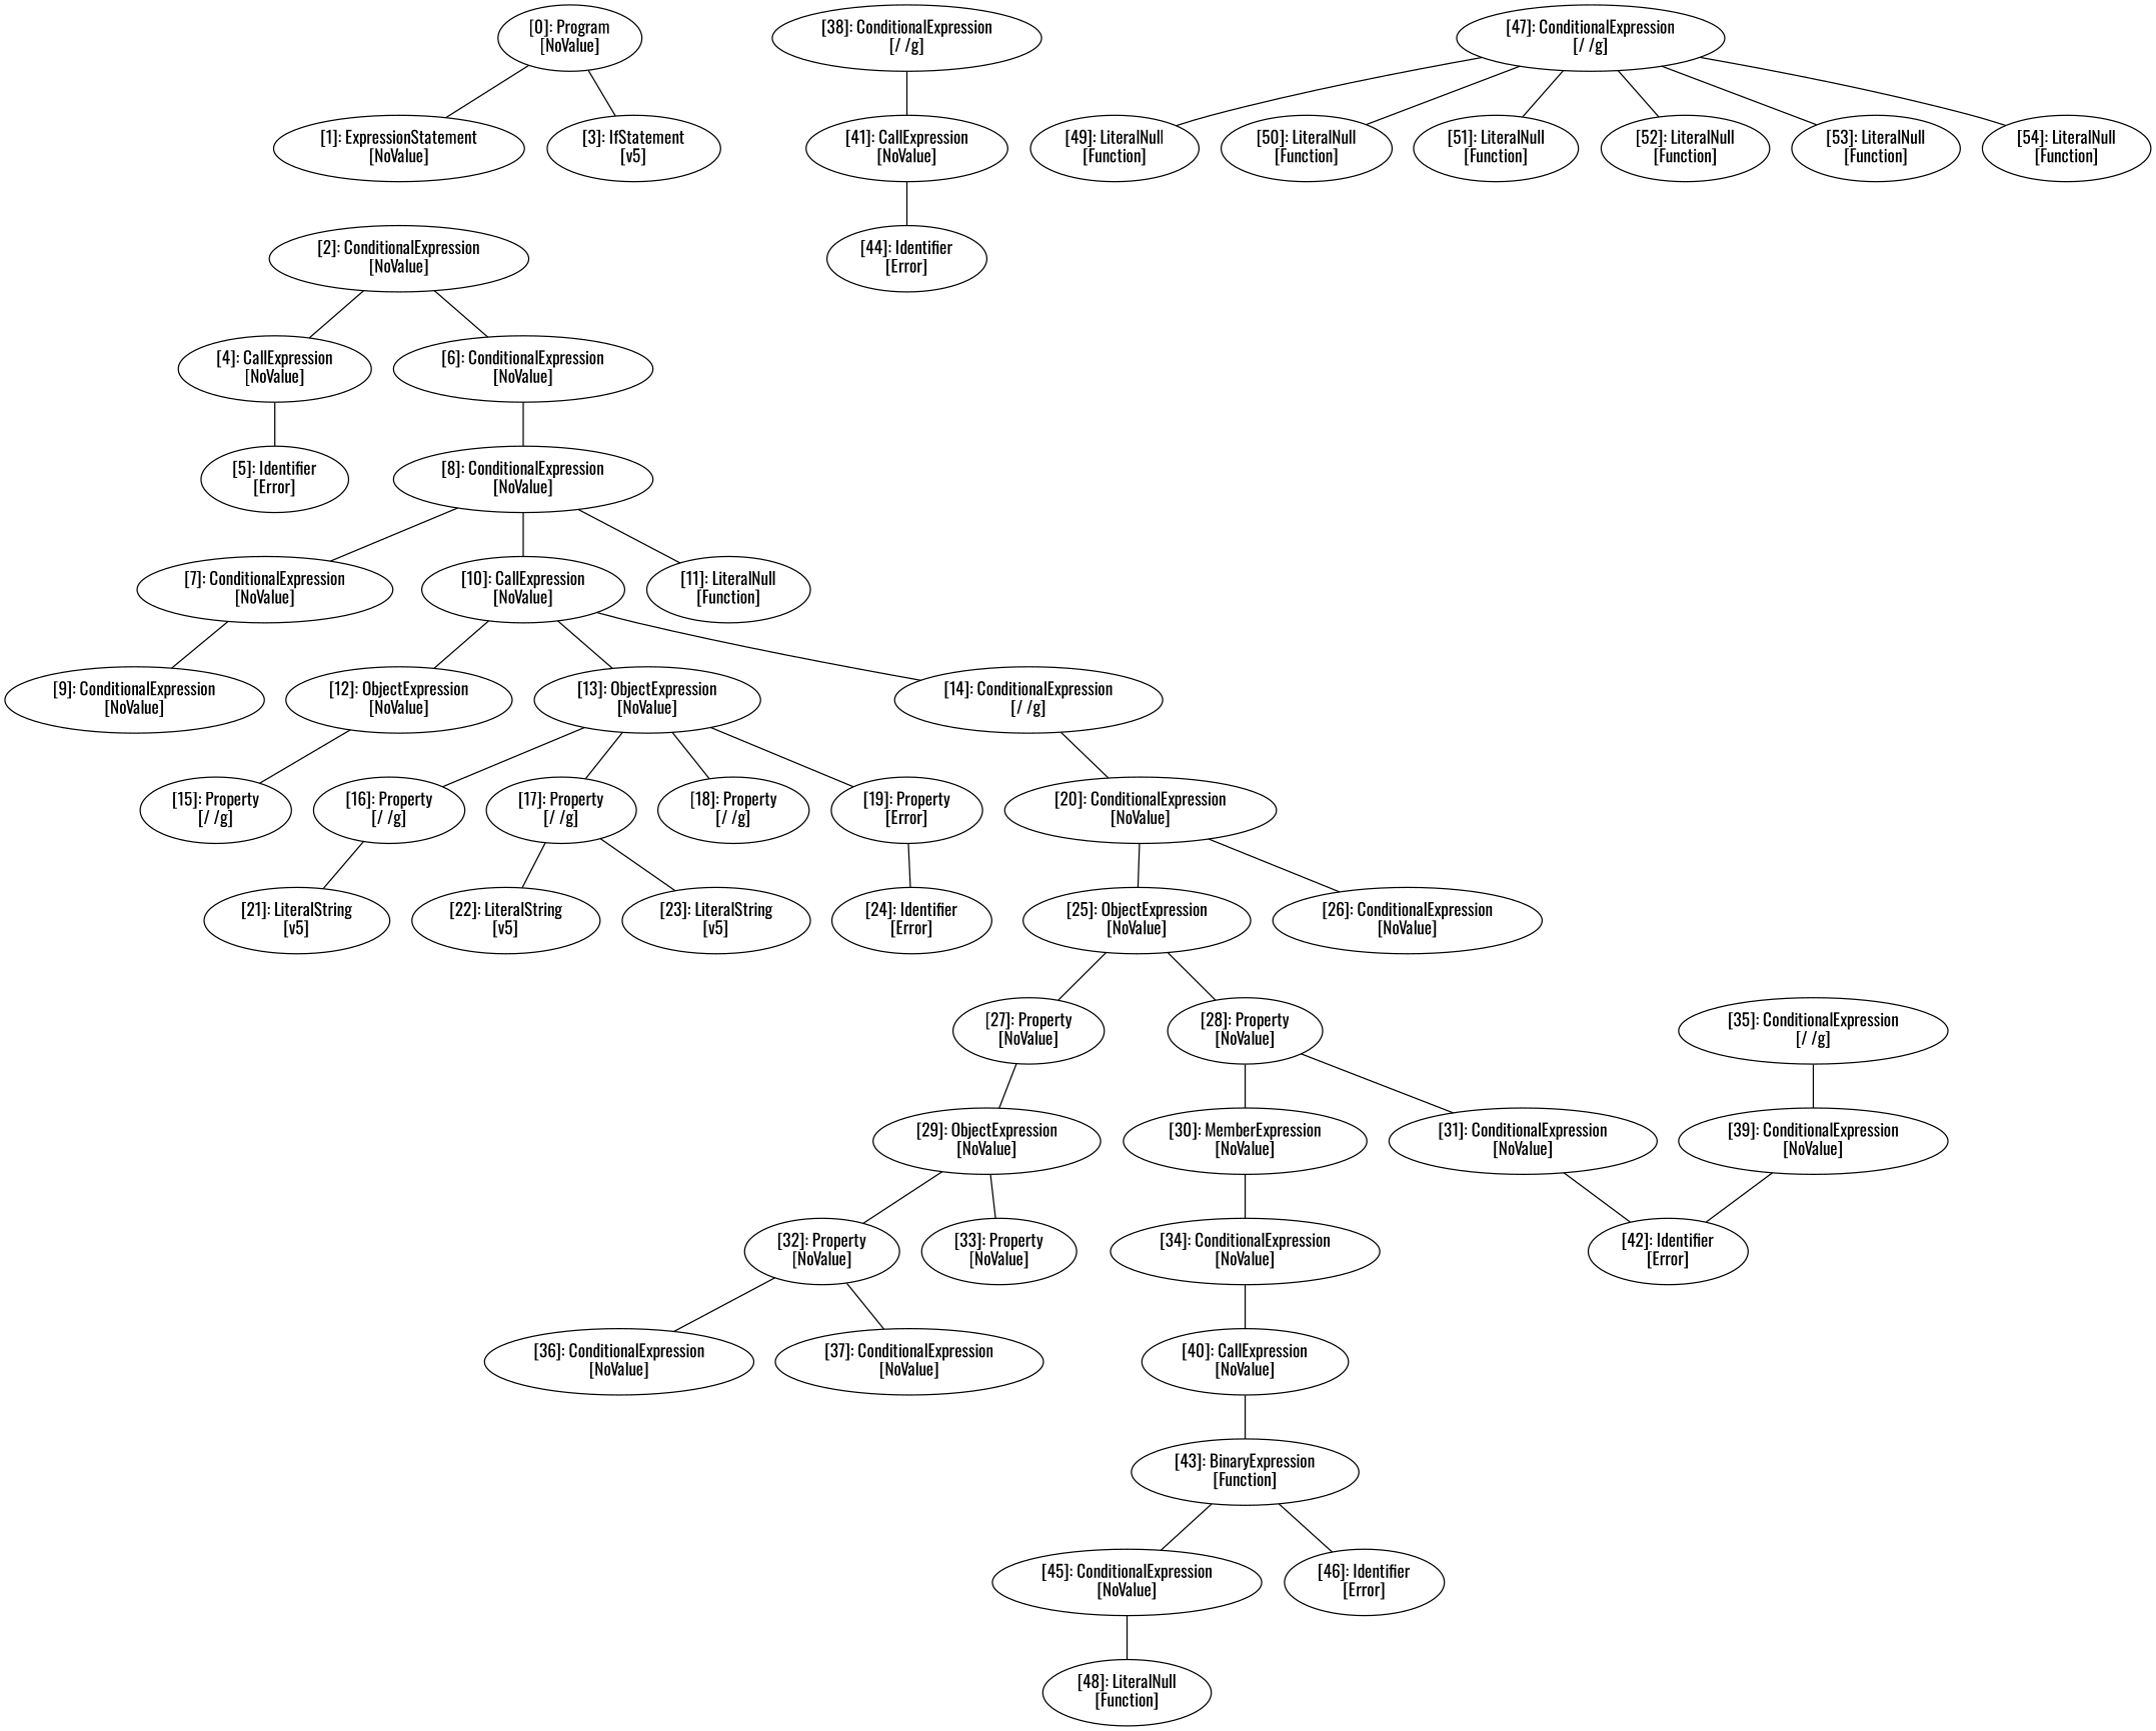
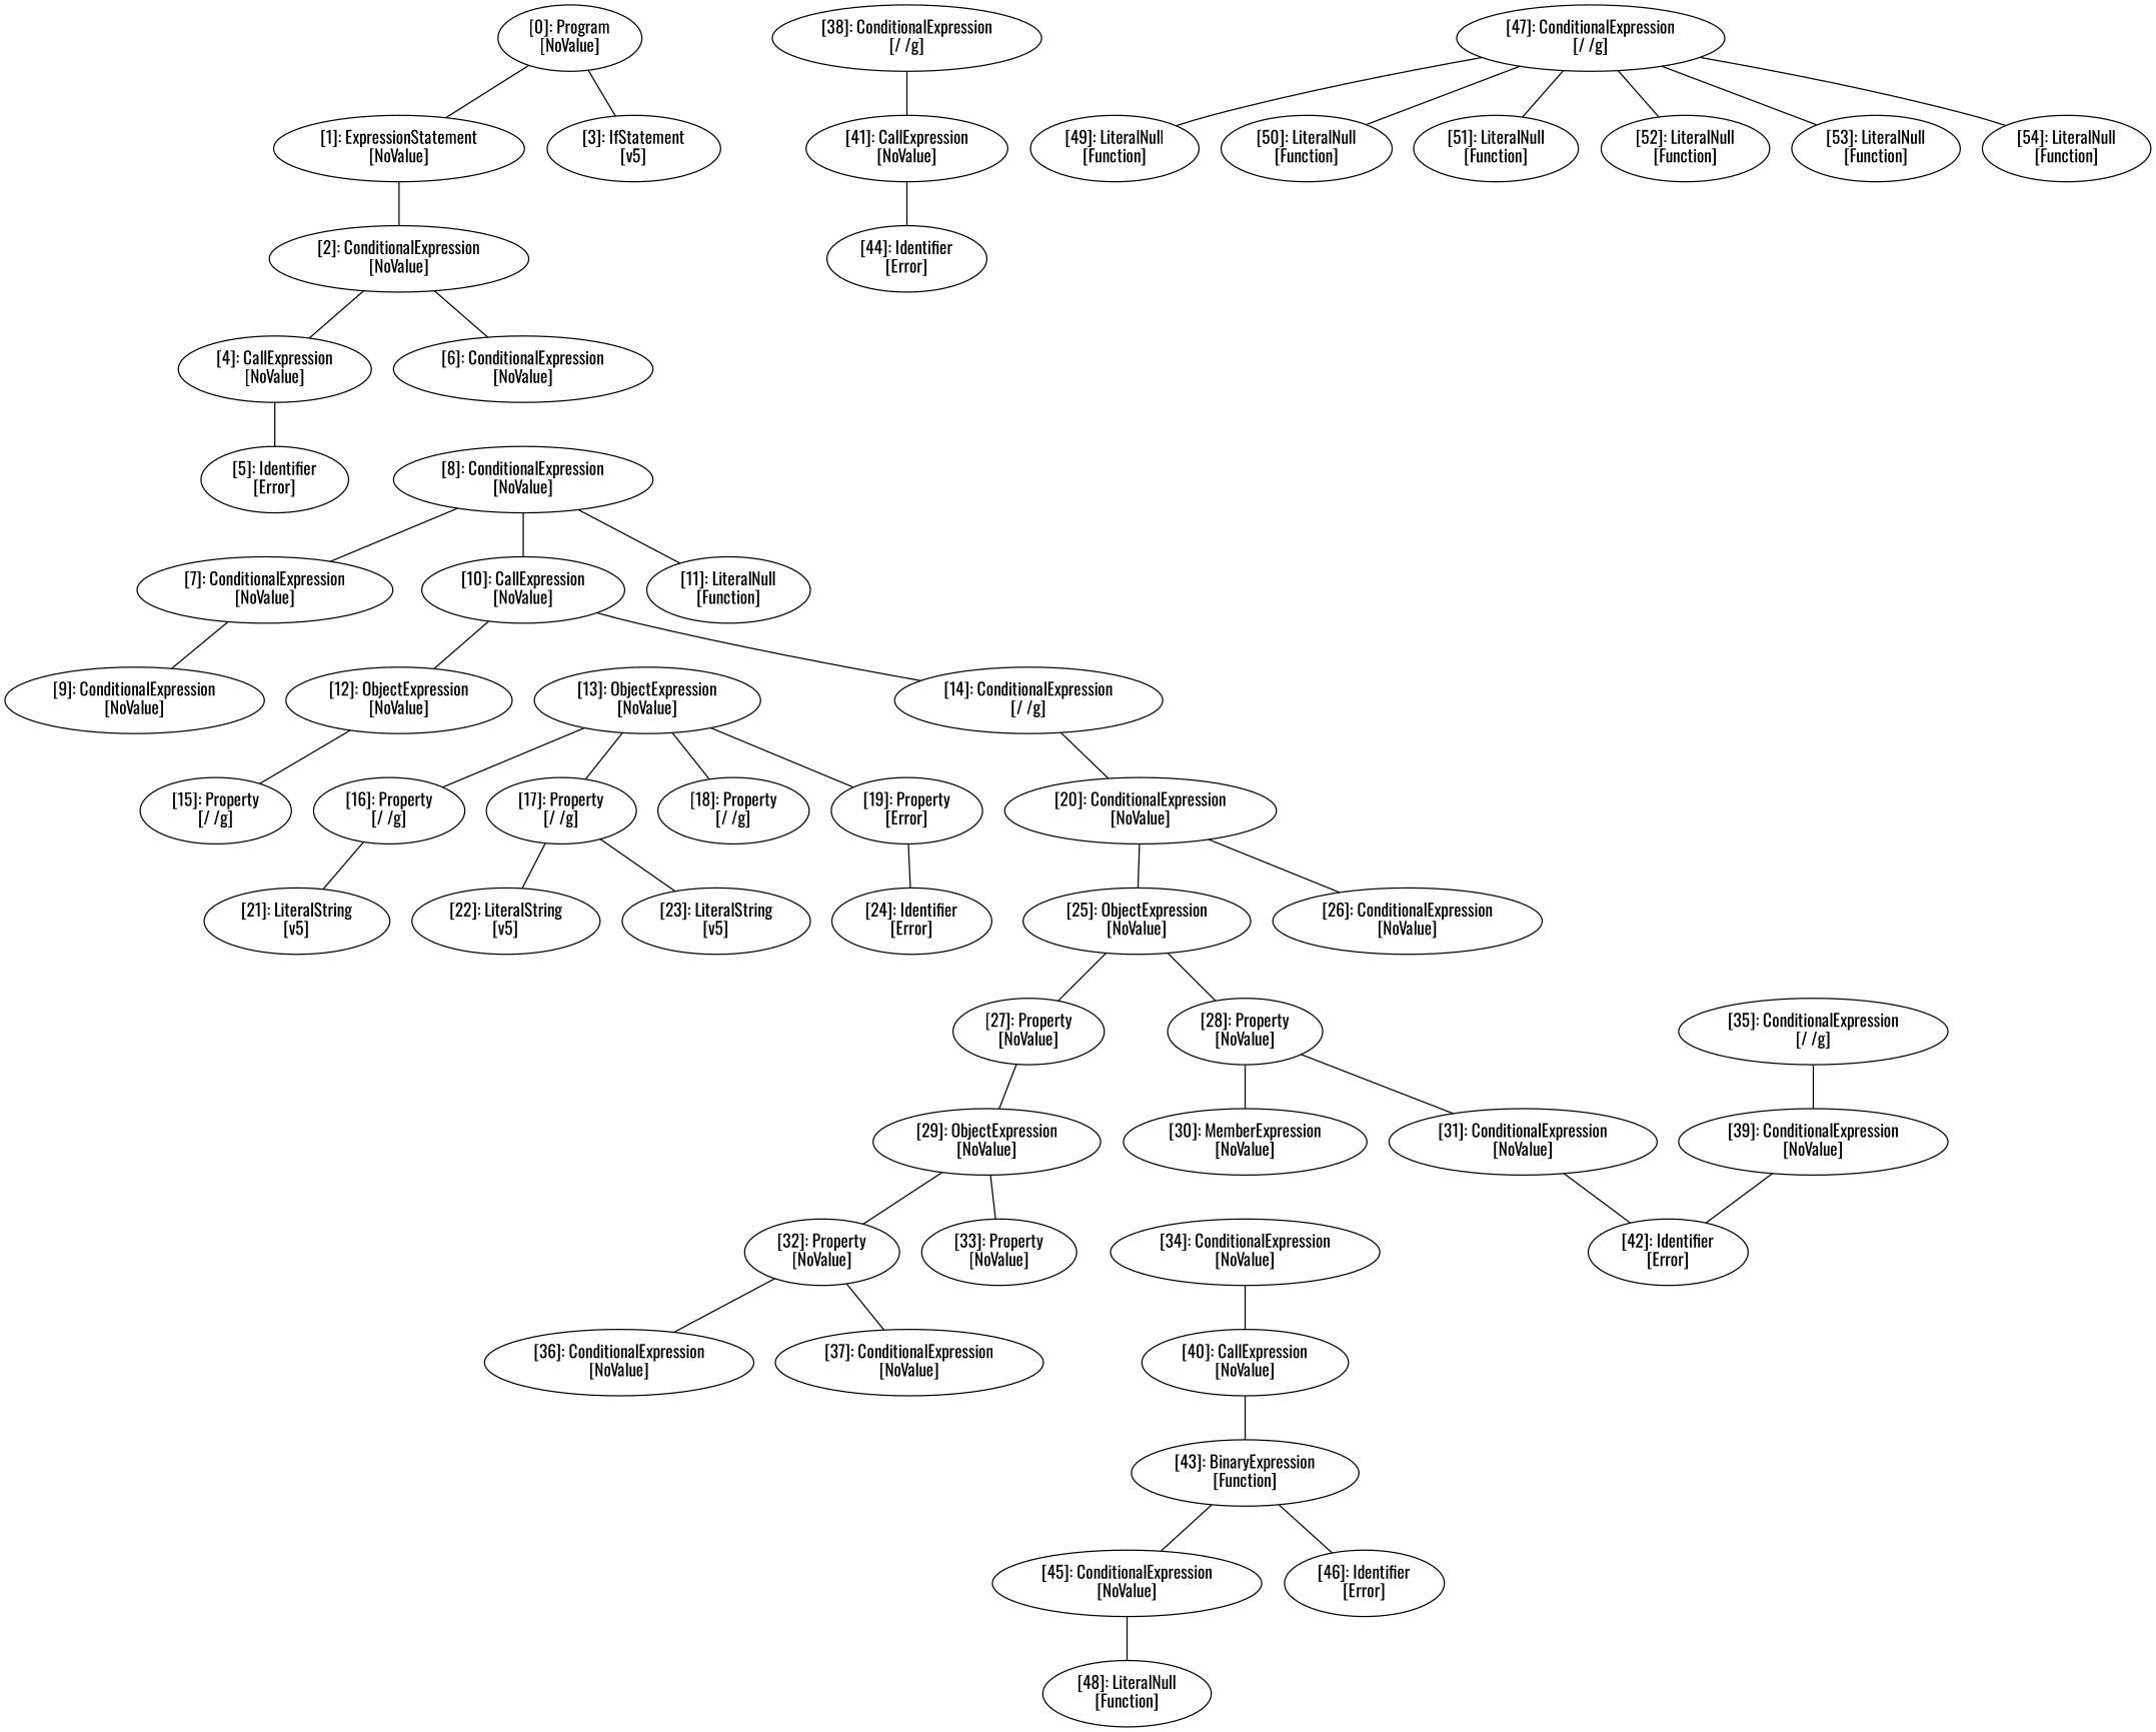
  graph {
    fontname=Oswald
    node [fontname=Oswald]
    edge [fontname=Oswald]
    n1 [label="[0]: Program\n[NoValue]"]
    n2 [label="[1]: ExpressionStatement\n[NoValue]"]
    n3 [label="[3]: IfStatement\n[v5]"]
    n4 [label="[2]: ConditionalExpression\n[NoValue]"]
    n5 [label="[4]: CallExpression\n[NoValue]"]
    n6 [label="[6]: ConditionalExpression\n[NoValue]"]
    n7 [label="[5]: Identifier\n[Error]"]
    n8 [label="[8]: ConditionalExpression\n[NoValue]"]
    n9 [label="[7]: ConditionalExpression\n[NoValue]"]
    n10 [label="[9]: ConditionalExpression\n[NoValue]"]
    n11 [label="[10]: CallExpression\n[NoValue]"]
    n12 [label="[11]: LiteralNull\n[Function]"]
    n13 [label="[12]: ObjectExpression\n[NoValue]"]
    n14 [label="[13]: ObjectExpression\n[NoValue]"]
    n15 [label="[14]: ConditionalExpression\n[/ /g]"]
    n16 [label="[15]: Property\n[/ /g]"]
    n17 [label="[16]: Property\n[/ /g]"]
    n18 [label="[17]: Property\n[/ /g]"]
    n19 [label="[18]: Property\n[/ /g]"]
    n20 [label="[19]: Property\n[Error]"]
    n21 [label="[20]: ConditionalExpression\n[NoValue]"]
    n22 [label="[21]: LiteralString\n[v5]"]
    n23 [label="[22]: LiteralString\n[v5]"]
    n24 [label="[23]: LiteralString\n[v5]"]
    n25 [label="[24]: Identifier\n[Error]"]
    n26 [label="[25]: ObjectExpression\n[NoValue]"]
    n27 [label="[26]: ConditionalExpression\n[NoValue]"]
    n28 [label="[27]: Property\n[NoValue]"]
    n29 [label="[28]: Property\n[NoValue]"]
    n30 [label="[29]: ObjectExpression\n[NoValue]"]
    n31 [label="[30]: MemberExpression\n[NoValue]"]
    n32 [label="[31]: ConditionalExpression\n[NoValue]"]
    n33 [label="[32]: Property\n[NoValue]"]
    n34 [label="[33]: Property\n[NoValue]"]
    n35 [label="[34]: ConditionalExpression\n[NoValue]"]
    n36 [label="[42]: Identifier\n[Error]"]
    n37 [label="[36]: ConditionalExpression\n[NoValue]"]
    n38 [label="[37]: ConditionalExpression\n[NoValue]"]
    n39 [label="[40]: CallExpression\n[NoValue]"]
    n40 [label="[35]: ConditionalExpression\n[/ /g]"]
    n41 [label="[39]: ConditionalExpression\n[NoValue]"]
    n42 [label="[38]: ConditionalExpression\n[/ /g]"]
    n43 [label="[41]: CallExpression\n[NoValue]"]
    n44 [label="[43]: BinaryExpression\n[Function]"]
    n45 [label="[44]: Identifier\n[Error]"]
    n46 [label="[45]: ConditionalExpression\n[NoValue]"]
    n47 [label="[46]: Identifier\n[Error]"]
    n48 [label="[48]: LiteralNull\n[Function]"]
    n49 [label="[47]: ConditionalExpression\n[/ /g]"]
    n50 [label="[49]: LiteralNull\n[Function]"]
    n51 [label="[50]: LiteralNull\n[Function]"]
    n52 [label="[51]: LiteralNull\n[Function]"]
    n53 [label="[52]: LiteralNull\n[Function]"]
    n54 [label="[53]: LiteralNull\n[Function]"]
    n55 [label="[54]: LiteralNull\n[Function]"]
    n1 -- n2
    n1 -- n3
+   n2 -- n4
    n4 -- n5
    n4 -- n6
    n5 -- n7
-   n6 -- n8
    n8 -- n9
    n8 -- n11
    n8 -- n12
    n9 -- n10
    n11 -- n13
-   n11 -- n14
    n11 -- n15
    n13 -- n16
    n14 -- n17
    n14 -- n18
    n14 -- n19
    n14 -- n20
    n15 -- n21
    n17 -- n22
    n18 -- n23
    n18 -- n24
    n20 -- n25
    n21 -- n26
    n21 -- n27
    n26 -- n28
    n26 -- n29
    n28 -- n30
    n29 -- n31
    n29 -- n32
    n30 -- n33
    n30 -- n34
-   n31 -- n35
    n32 -- n36
    n33 -- n37
    n33 -- n38
    n35 -- n39
    n39 -- n44
    n40 -- n41
    n41 -- n36
    n42 -- n43
    n43 -- n45
    n44 -- n46
    n44 -- n47
    n46 -- n48
    n49 -- n50
    n49 -- n51
    n49 -- n52
    n49 -- n53
    n49 -- n54
    n49 -- n55
  }
